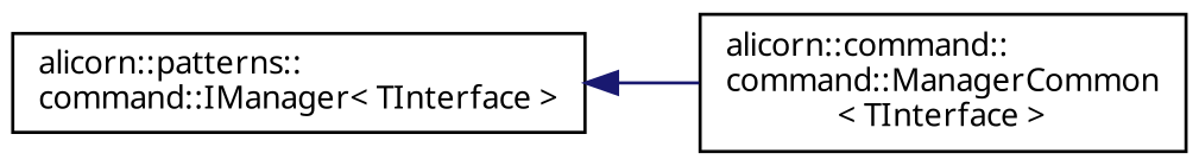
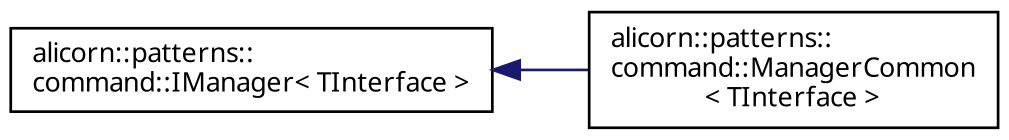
  digraph {
    rankdir=LR
    fontname="Noto Sans"
    node [color=black fillcolor=white fontname="Noto Sans" fontsize=10 shape=record style=filled]
    n1 [height=0.2 label="alicorn::patterns::\lcommand::IManager\< TInterface \>" width=0.4]
-   n2 [height=0.2 label="alicorn::command::\lcommand::ManagerCommon\l\< TInterface \>" width=0.4]
+   n2 [height=0.2 label="alicorn::patterns::\lcommand::ManagerCommon\l\< TInterface \>" width=0.4]
    n1 -> n2 [color=midnightblue dir=back fontname="Noto Sans" fontsize=10 labelfontname=Verdana labelfontsize=10 style=solid]
  }
